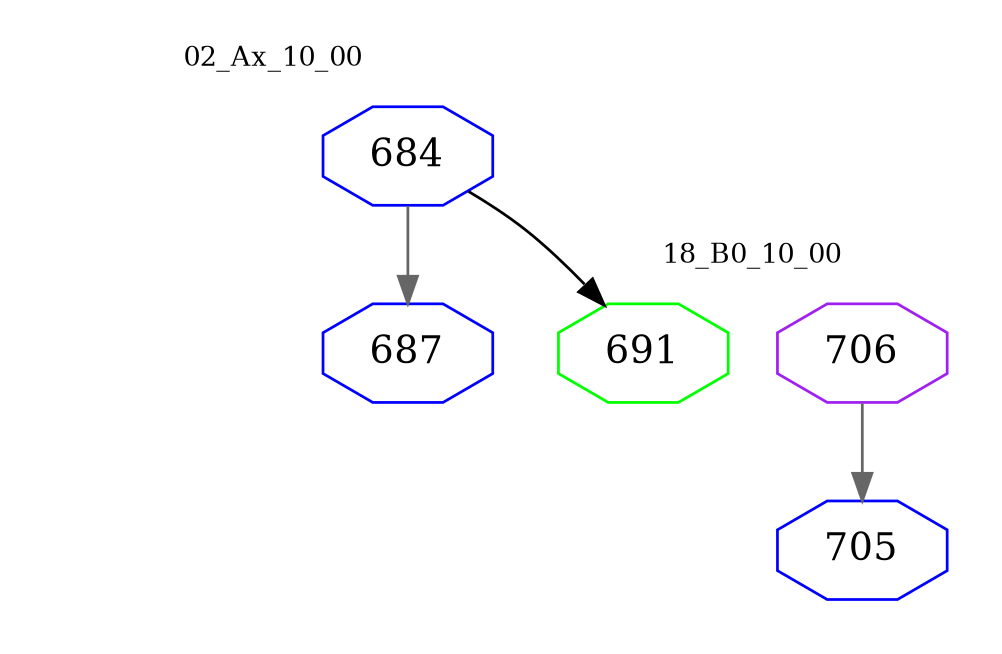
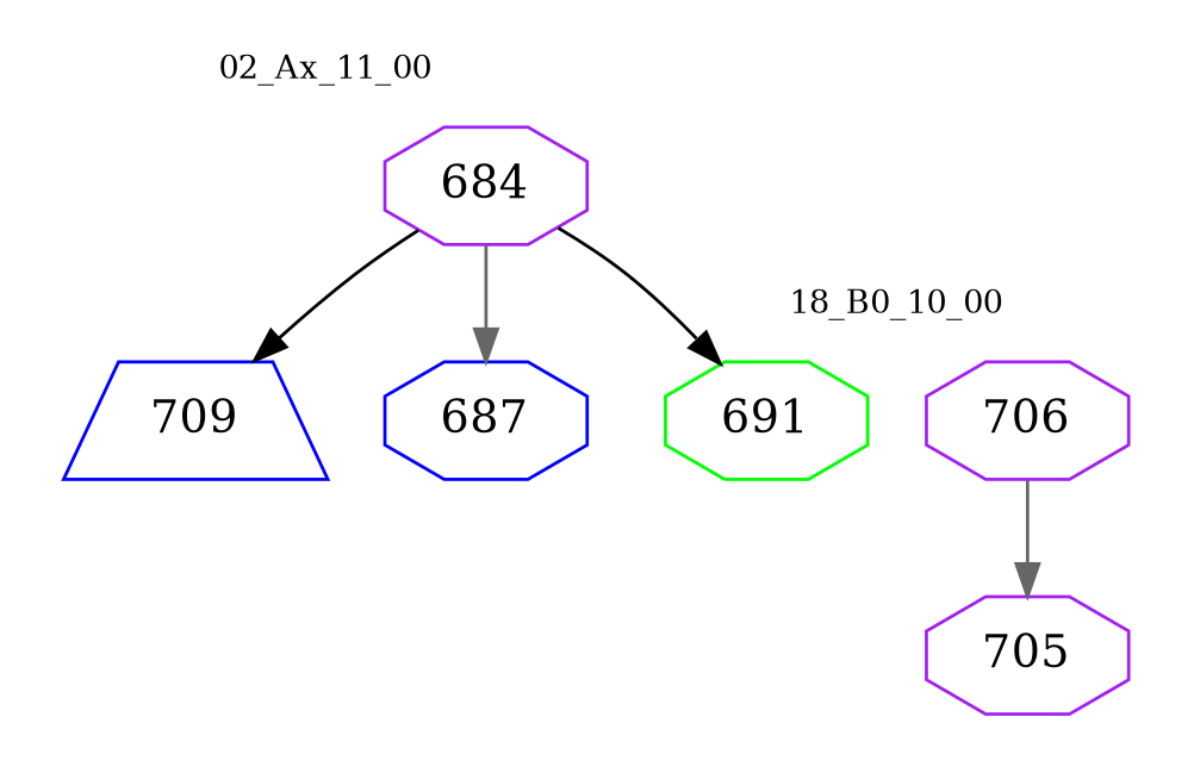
  digraph {
    node [color=blue shape=octagon]
    edge [color=black]
-   n1 [label=684]
+   n1 [color=purple label=684]
+   n2 [label=709 shape=trapezium]
    n3 [label=687]
    n4 [color=purple label=706]
    n5 [color=green label=691]
-   n6 [label=705]
+   n6 [color=purple label=705]
    subgraph cluster_1 {
      color=white
      fontsize=10
-     label="02_Ax_10_00"
+     label="02_Ax_11_00"
      n1
+     n2
      n3
    }
    subgraph cluster_2 {
      color=white
      fontsize=10
      label="18_B0_10_00"
      n4
      n5
      n6
    }
+   n1 -> n2
    n1 -> n3 [color=gray40]
    n1 -> n5
    n4 -> n6 [color=gray40]
  }
